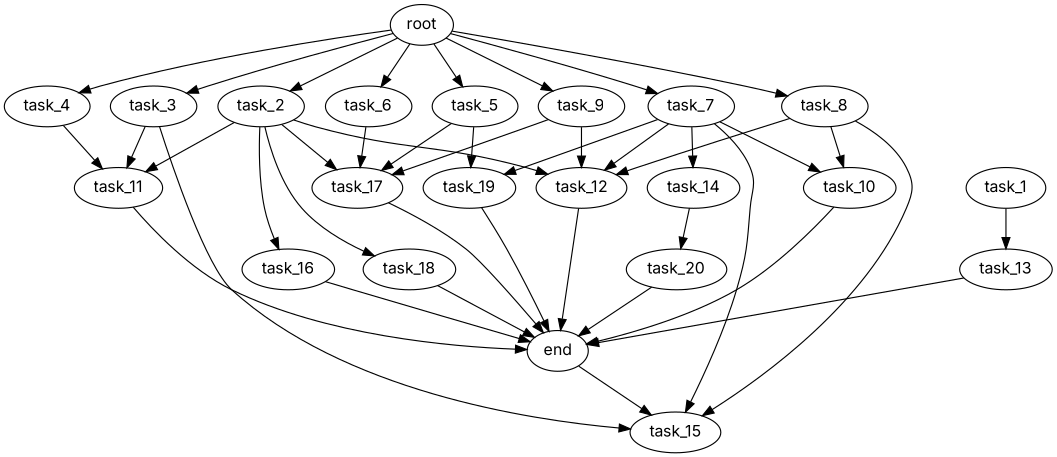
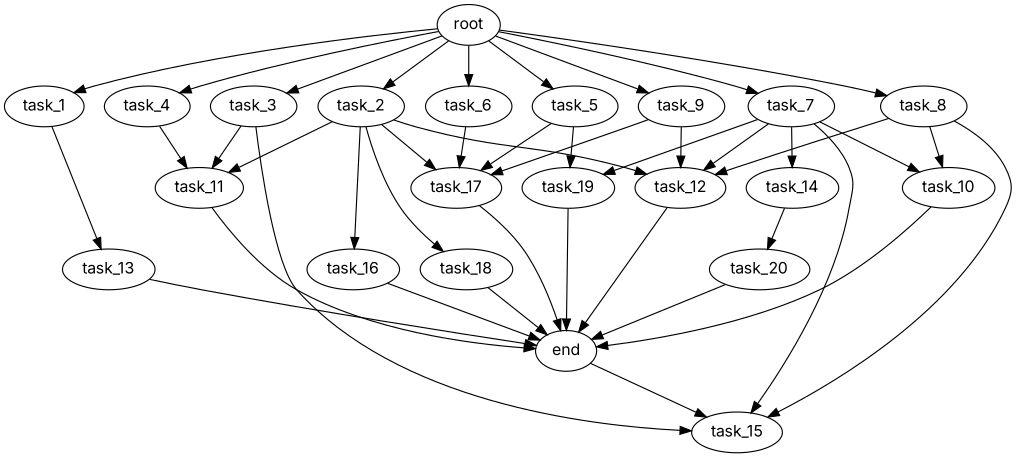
  digraph {
    fontname=Inter
    node [fontname=Inter]
    edge [fontname=Inter]
    root
    task_1
    task_2
    task_3
    task_4
    task_5
    task_6
    task_7
    task_8
    task_9
    task_13
    task_11
    task_12
    task_16
    task_17
    task_18
    task_15
    task_19
    task_10
    task_14
    end
    task_20
+   root -> task_1
    root -> task_2
    root -> task_3
    root -> task_4
    root -> task_5
    root -> task_6
    root -> task_7
    root -> task_8
    root -> task_9
    task_1 -> task_13
    task_2 -> task_11
    task_2 -> task_12
    task_2 -> task_16
    task_2 -> task_17
    task_2 -> task_18
    task_3 -> task_11
    task_3 -> task_15
    task_4 -> task_11
    task_5 -> task_17
    task_5 -> task_19
    task_6 -> task_17
    task_7 -> task_12
    task_7 -> task_15
    task_7 -> task_19
    task_7 -> task_10
    task_7 -> task_14
    task_8 -> task_12
    task_8 -> task_15
    task_8 -> task_10
    task_9 -> task_12
    task_9 -> task_17
    task_13 -> end
    task_11 -> end
    task_12 -> end
    task_16 -> end
    task_17 -> end
    task_18 -> end
    task_19 -> end
    task_10 -> end
    task_14 -> task_20
    end -> task_15
    task_20 -> end
  }
